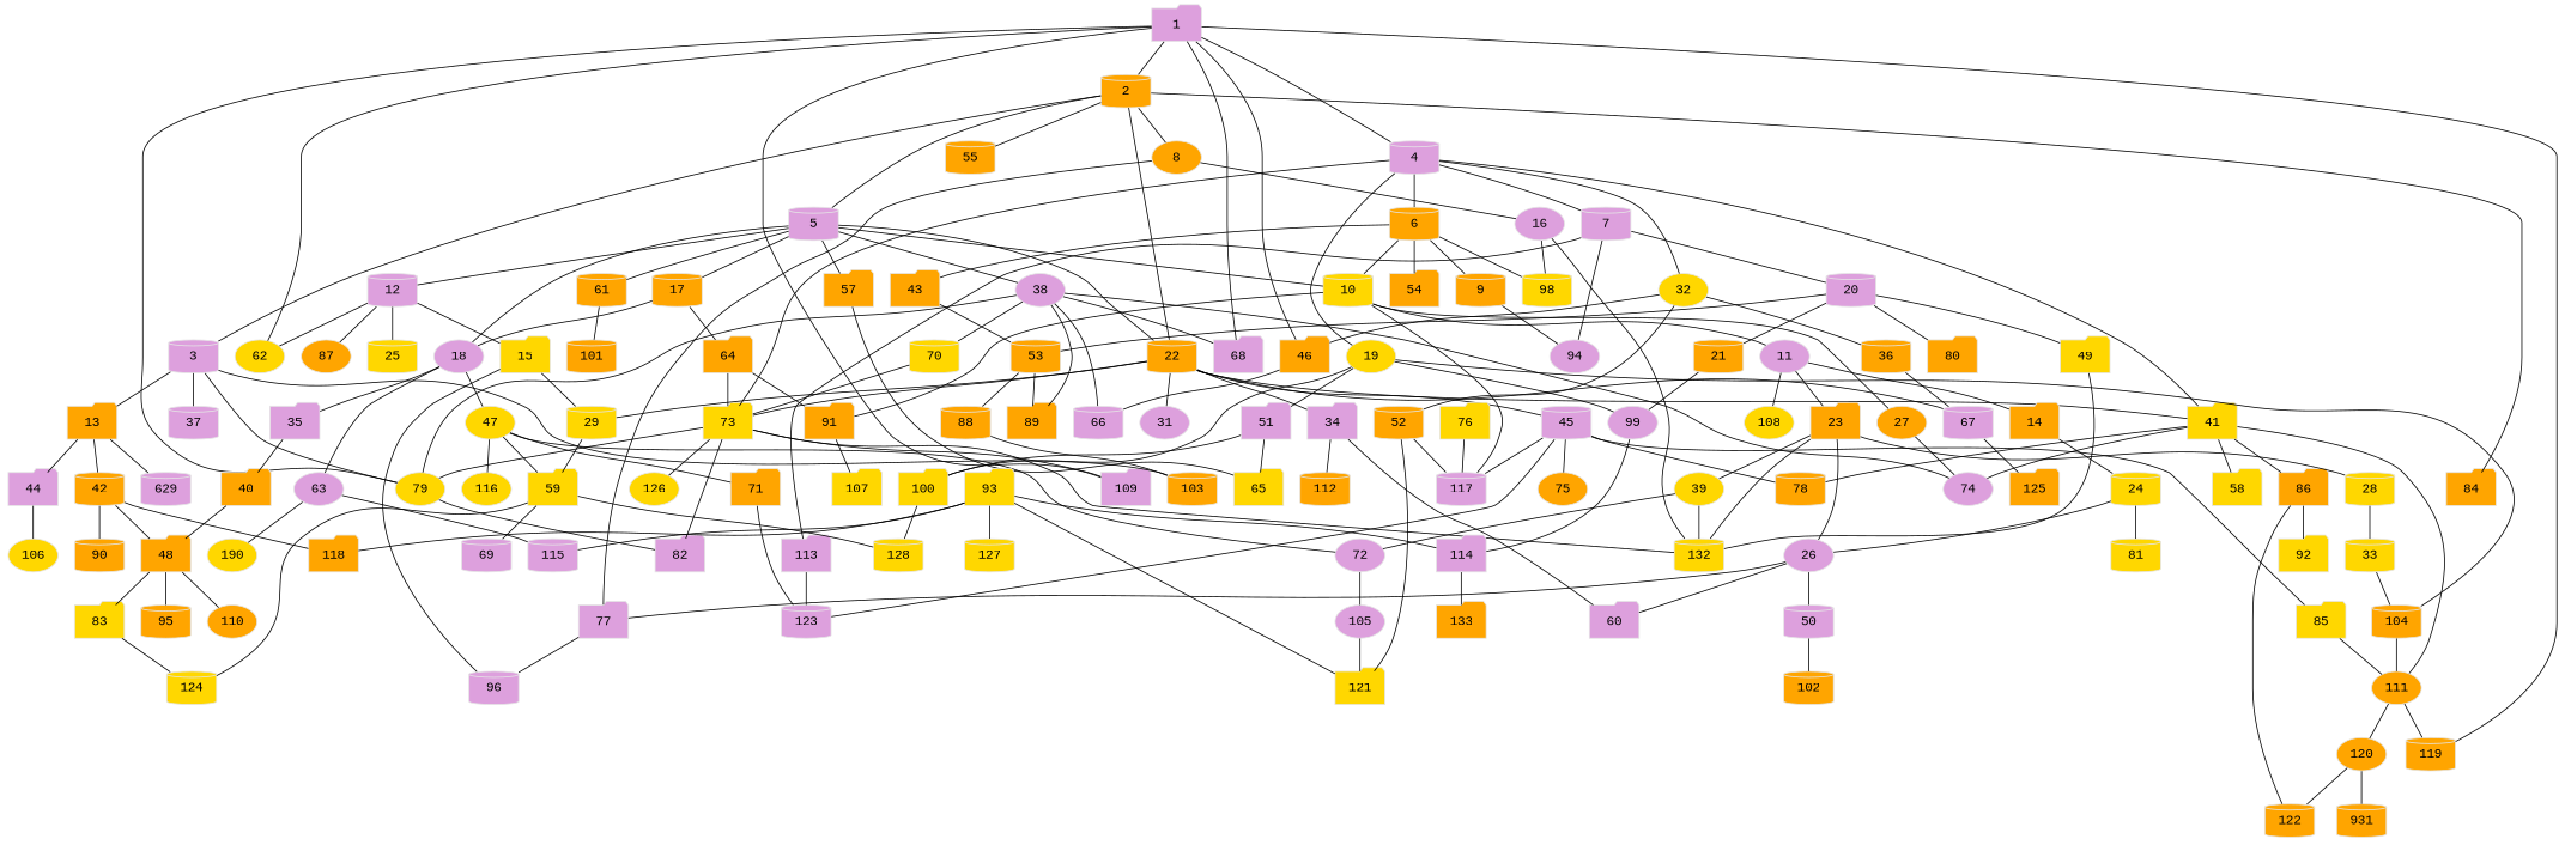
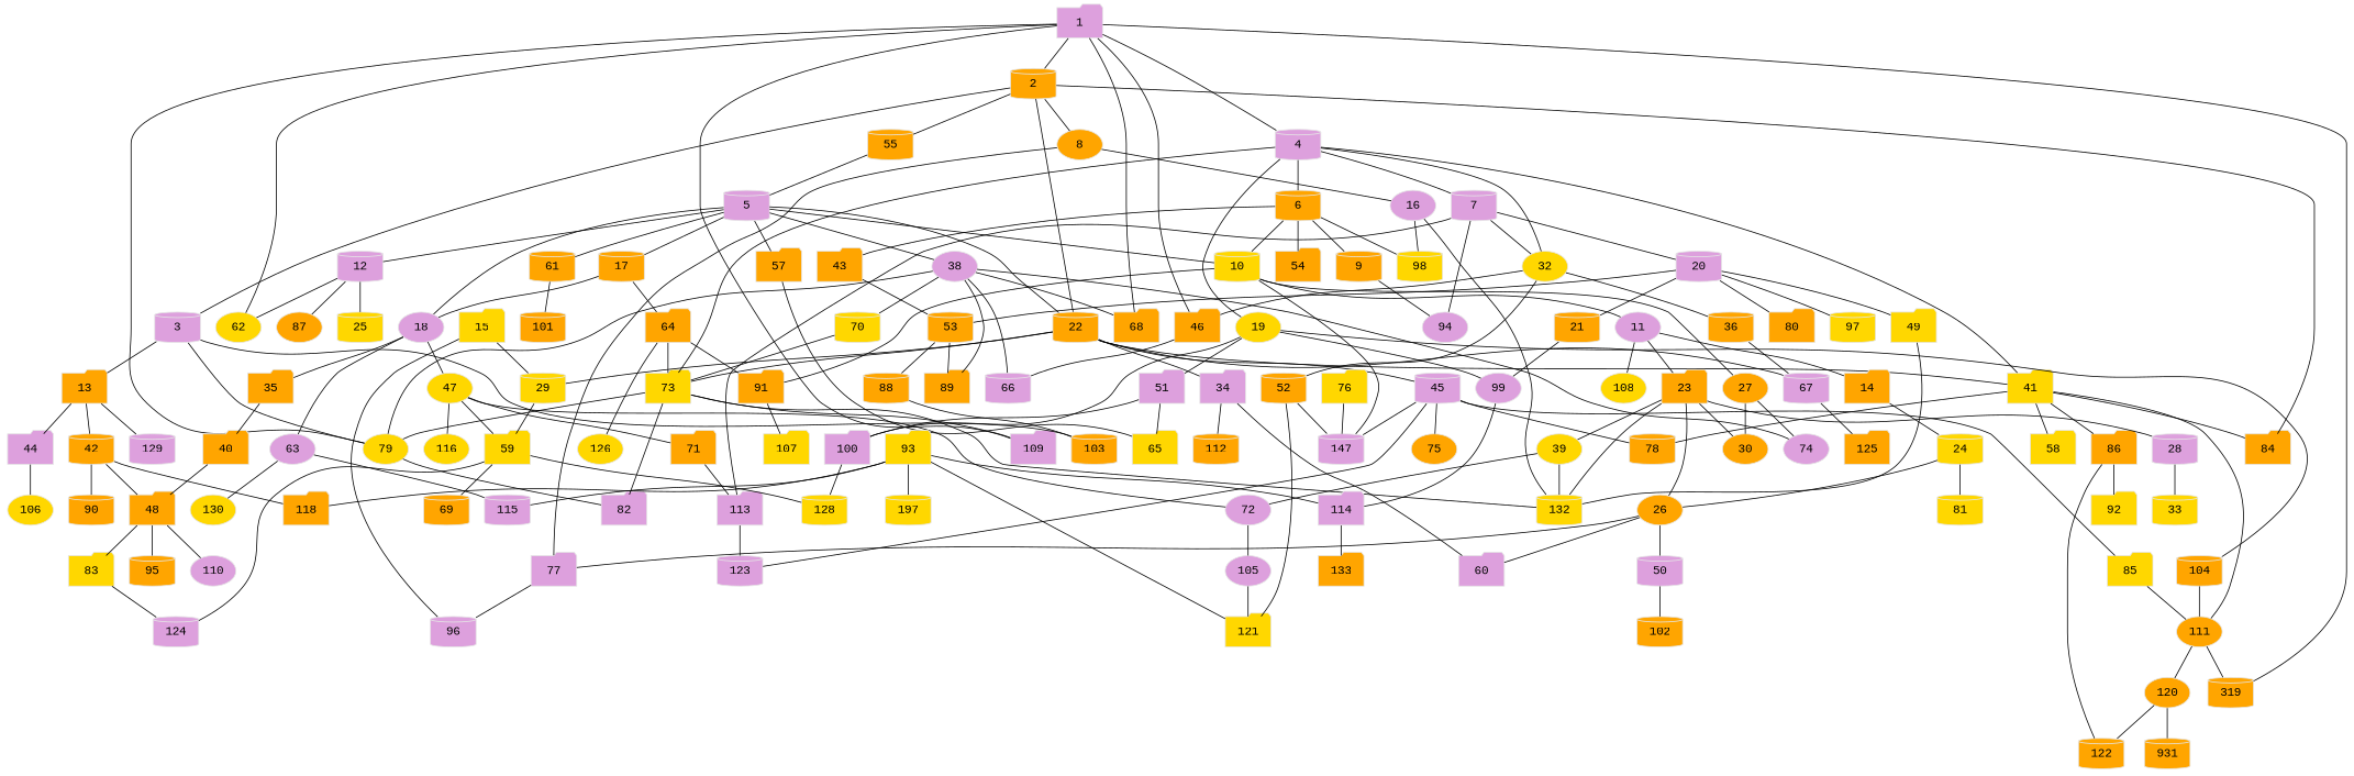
  graph {
    fontname="Liberation Mono"
    node [color=gray90 fillcolor=orange fontname="Liberation Mono" shape=cylinder style=filled]
    edge [fontname="Liberation Mono"]
    1 [fillcolor=plum shape=folder]
    2
    4 [fillcolor=plum]
    46 [shape=folder]
    62 [fillcolor=gold shape=ellipse]
-   68 [fillcolor=plum shape=folder]
+   68 [shape=folder]
    79 [fillcolor=gold shape=ellipse]
    109 [fillcolor=plum shape=folder]
-   119
+   119 [label=319]
    3 [fillcolor=plum]
    5 [fillcolor=plum]
    8 [shape=ellipse]
    22
    55
    84 [shape=folder]
    6
    7 [fillcolor=plum]
    19 [fillcolor=gold shape=ellipse]
    32 [fillcolor=gold shape=ellipse]
    41 [fillcolor=gold shape=folder]
    73 [fillcolor=gold shape=folder]
    66 [fillcolor=plum]
    82 [fillcolor=plum shape=folder]
    13 [shape=folder]
-   37 [fillcolor=plum]
    103
    10 [fillcolor=gold]
    12 [fillcolor=plum]
    17
    18 [fillcolor=plum shape=ellipse]
    38 [fillcolor=plum shape=ellipse]
    57 [shape=folder]
    61
    16 [fillcolor=plum shape=ellipse]
    77 [fillcolor=plum shape=folder]
    29 [fillcolor=gold]
-   31 [fillcolor=plum shape=ellipse]
    34 [fillcolor=plum shape=folder]
    45 [fillcolor=plum]
    67 [fillcolor=plum]
    42
    44 [fillcolor=plum shape=folder]
-   129 [fillcolor=plum label=629]
+   129 [fillcolor=plum]
    9
    43 [shape=folder]
    54 [shape=folder]
    98 [fillcolor=gold]
    20 [fillcolor=plum]
    94 [fillcolor=plum shape=ellipse]
    113 [fillcolor=plum shape=folder]
    51 [fillcolor=plum shape=folder]
    99 [fillcolor=plum shape=ellipse]
-   100 [fillcolor=gold shape=folder]
+   100 [fillcolor=plum shape=folder]
    104
    36
    52
    58 [fillcolor=gold shape=folder]
    78
    86 [shape=folder]
    111 [shape=ellipse]
    132 [fillcolor=gold]
    11 [fillcolor=plum shape=ellipse]
    27 [shape=ellipse]
    91 [shape=folder]
-   117 [fillcolor=plum]
+   117 [fillcolor=plum label=147]
    15 [fillcolor=gold shape=folder]
    25 [fillcolor=gold]
    87 [shape=ellipse]
    64 [shape=folder]
-   35 [fillcolor=plum shape=folder]
+   35 [shape=folder]
    47 [fillcolor=gold shape=ellipse]
    63 [fillcolor=plum shape=ellipse]
    74 [fillcolor=plum shape=ellipse]
    70 [fillcolor=gold]
    89 [shape=folder]
    65 [fillcolor=gold shape=folder]
    101
    53
    21
    49 [fillcolor=gold shape=folder]
    80 [shape=folder]
+   97 [fillcolor=gold]
    123 [fillcolor=plum]
    96 [fillcolor=plum]
    14 [shape=folder]
    23 [shape=folder]
    108 [fillcolor=gold shape=ellipse]
+   30 [shape=ellipse]
    107 [fillcolor=gold shape=folder]
    24 [fillcolor=gold]
-   26 [fillcolor=plum shape=ellipse]
-   28 [fillcolor=gold]
+   26 [shape=ellipse]
+   28 [fillcolor=plum]
    39 [fillcolor=gold shape=ellipse]
    48 [shape=folder]
    90
    118 [shape=folder]
    106 [fillcolor=gold shape=ellipse]
    81 [fillcolor=gold]
    59 [fillcolor=gold shape=folder]
    126 [fillcolor=gold shape=ellipse]
    40 [shape=folder]
    71 [shape=folder]
    72 [fillcolor=plum shape=ellipse]
    116 [fillcolor=gold shape=ellipse]
    115 [fillcolor=plum]
-   130 [fillcolor=gold shape=ellipse label=190]
+   130 [fillcolor=gold shape=ellipse]
    114 [fillcolor=plum shape=folder]
    128 [fillcolor=gold]
    88
    60 [fillcolor=plum shape=folder]
    112
    75 [shape=ellipse]
    85 [fillcolor=gold shape=folder]
    125 [shape=folder]
    50 [fillcolor=plum]
    33 [fillcolor=gold]
    102
-   69 [fillcolor=plum]
-   124 [fillcolor=gold]
+   69
+   124 [fillcolor=plum]
    121 [fillcolor=gold shape=folder]
    105 [fillcolor=plum shape=ellipse]
    83 [fillcolor=gold shape=folder]
    95
-   110 [shape=ellipse]
+   110 [fillcolor=plum shape=ellipse]
    92 [fillcolor=gold shape=folder]
    122
    120 [shape=ellipse]
    76 [fillcolor=gold shape=folder]
    93 [fillcolor=gold shape=folder]
-   127 [fillcolor=gold]
+   127 [fillcolor=gold label=197]
    133 [shape=folder]
    n132 [label=931]
    1 -- 2
    1 -- 4
    1 -- 46
    1 -- 62
    1 -- 68
    1 -- 79
    1 -- 109
    1 -- 119
    2 -- 3
-   2 -- 5
+   55 -- 5
    2 -- 8
    2 -- 22
    2 -- 55
    2 -- 84
    4 -- 6
    4 -- 7
    4 -- 19
    4 -- 32
    4 -- 41
    4 -- 73
    46 -- 66
    79 -- 82
    3 -- 79
    3 -- 13
-   3 -- 37
    3 -- 103
    5 -- 22
    5 -- 10
    5 -- 12
    5 -- 17
    5 -- 18
    5 -- 38
    5 -- 57
    5 -- 61
    8 -- 16
    8 -- 77
    22 -- 41
    22 -- 73
    22 -- 29
-   22 -- 31
    22 -- 34
    22 -- 45
    22 -- 67
    6 -- 10
    6 -- 9
    6 -- 43
    6 -- 54
    6 -- 98
+   7 -- 32
    7 -- 20
    7 -- 94
    7 -- 113
    19 -- 51
    19 -- 99
    19 -- 100
    19 -- 104
    32 -- 46
    32 -- 36
    32 -- 52
-   41 -- 74
+   41 -- 84
    41 -- 58
    41 -- 78
    41 -- 86
    41 -- 111
    73 -- 79
    73 -- 109
    73 -- 82
    73 -- 132
    13 -- 42
    13 -- 44
    13 -- 129
    10 -- 11
    10 -- 27
    10 -- 91
    10 -- 117
    12 -- 62
-   12 -- 15
    12 -- 25
    12 -- 87
    17 -- 18
    17 -- 64
    18 -- 35
    18 -- 47
    18 -- 63
    38 -- 68
    38 -- 79
    38 -- 66
    38 -- 74
    38 -- 70
    38 -- 89
    57 -- 65
    61 -- 101
    16 -- 98
    16 -- 132
    77 -- 96
    29 -- 59
    34 -- 60
    34 -- 112
    45 -- 78
    45 -- 117
    45 -- 123
    45 -- 75
    45 -- 85
    67 -- 125
    42 -- 48
    42 -- 90
    42 -- 118
    44 -- 106
    9 -- 94
    43 -- 53
    20 -- 53
    20 -- 21
    20 -- 49
    20 -- 80
+   20 -- 97
    113 -- 123
    51 -- 100
    51 -- 65
    99 -- 114
    100 -- 128
    104 -- 111
    36 -- 67
    52 -- 117
    52 -- 121
    86 -- 92
    86 -- 122
    111 -- 119
    111 -- 120
    11 -- 14
    11 -- 23
    11 -- 108
    27 -- 74
+   27 -- 30
    91 -- 107
    15 -- 29
    15 -- 96
    64 -- 73
    64 -- 91
-   73 -- 126
+   64 -- 126
    35 -- 40
    47 -- 59
    47 -- 71
    47 -- 72
    47 -- 116
    63 -- 115
    63 -- 130
    70 -- 73
    53 -- 89
    53 -- 88
    21 -- 99
    49 -- 132
    14 -- 24
    23 -- 132
+   23 -- 30
    23 -- 26
    23 -- 28
    23 -- 39
    24 -- 26
    24 -- 81
    26 -- 77
    26 -- 60
    26 -- 50
    28 -- 33
    39 -- 132
    39 -- 72
    48 -- 83
    48 -- 95
    48 -- 110
    59 -- 128
    59 -- 69
    59 -- 124
    40 -- 48
-   71 -- 123
+   71 -- 113
    72 -- 105
    114 -- 133
    88 -- 103
    85 -- 111
    50 -- 102
-   33 -- 104
    105 -- 121
    83 -- 124
    120 -- 122
    120 -- n132
    76 -- 117
    93 -- 118
    93 -- 115
    93 -- 114
    93 -- 121
    93 -- 127
  }
